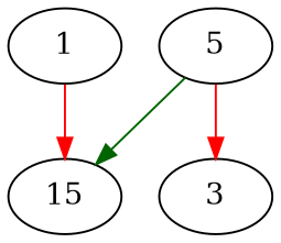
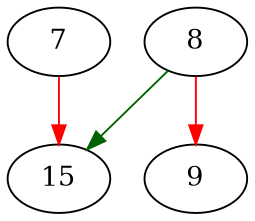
  strict digraph {
    edge [color=red cond=false]
-   1 [entry=true]
+   1 [entry=true label=7]
    15
-   5
-   9 [label=3]
+   5 [label=8]
+   9
    1 -> 15
    5 -> 15 [color=darkgreen cond=true]
    5 -> 9
  }
